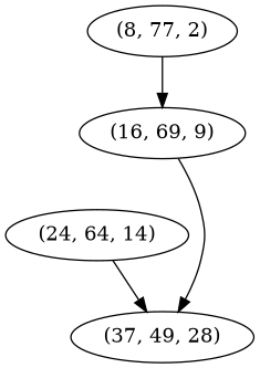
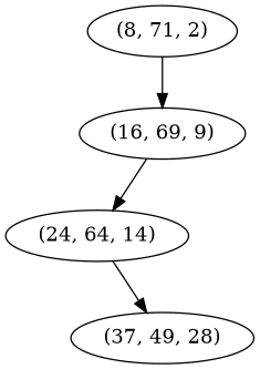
  digraph {
-   "(8, 77, 2)"
+   "(8, 77, 2)" [label="(8, 71, 2)"]
    "(16, 69, 9)"
    "(24, 64, 14)"
    n4 [label="(37, 49, 28)"]
    "(8, 77, 2)" -> "(16, 69, 9)"
-   "(16, 69, 9)" -> n4
+   "(16, 69, 9)" -> "(24, 64, 14)"
    "(24, 64, 14)" -> n4
  }
